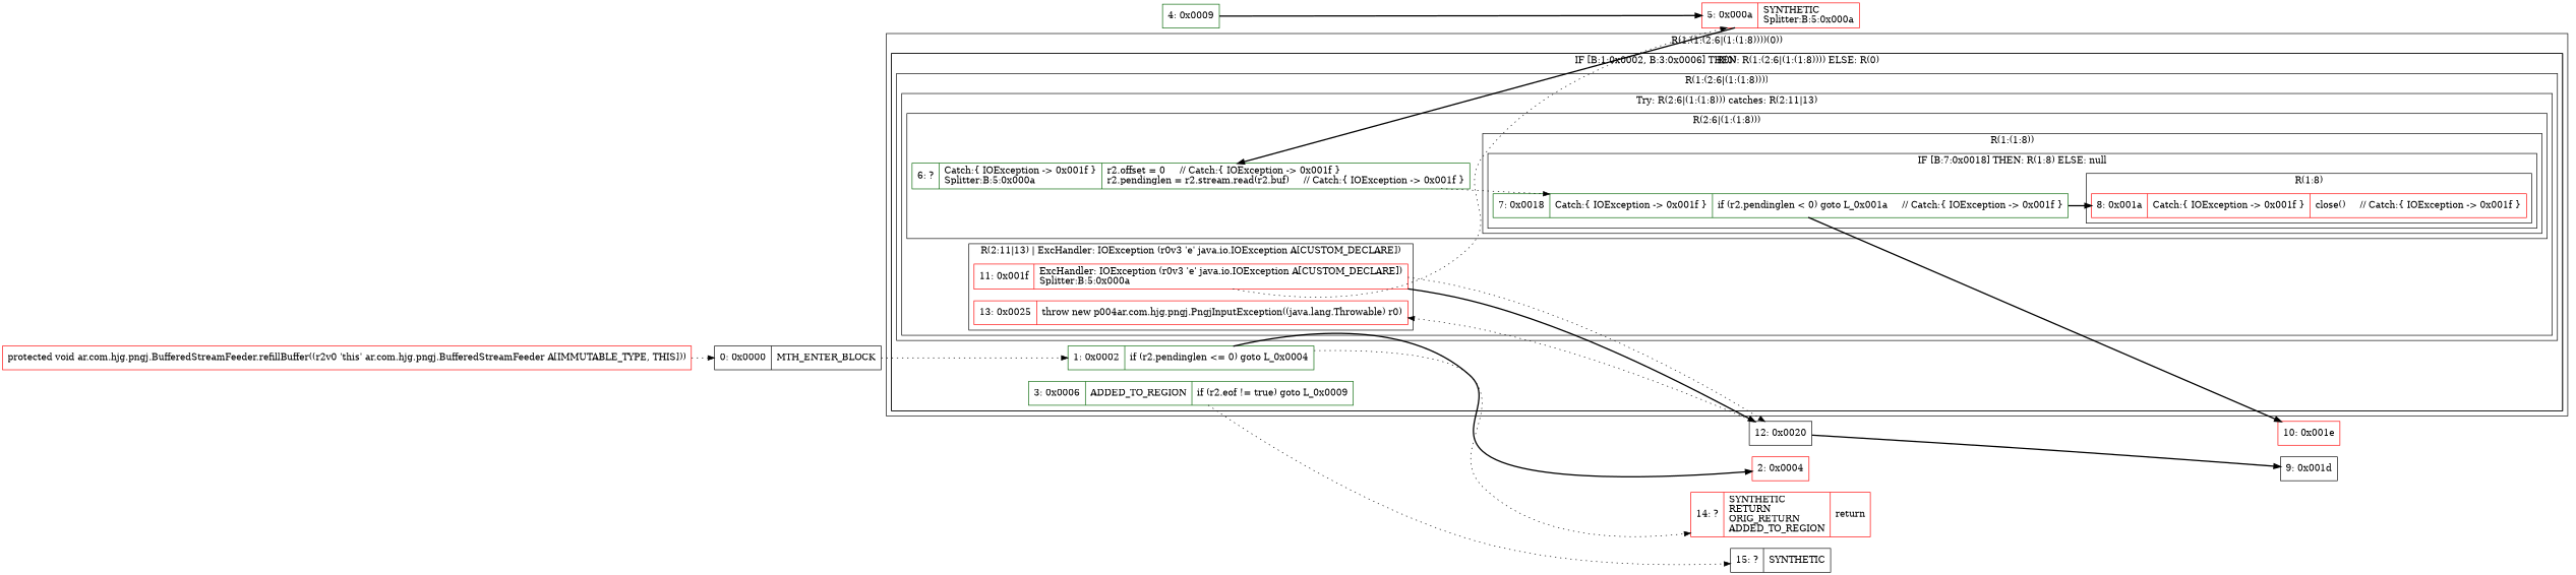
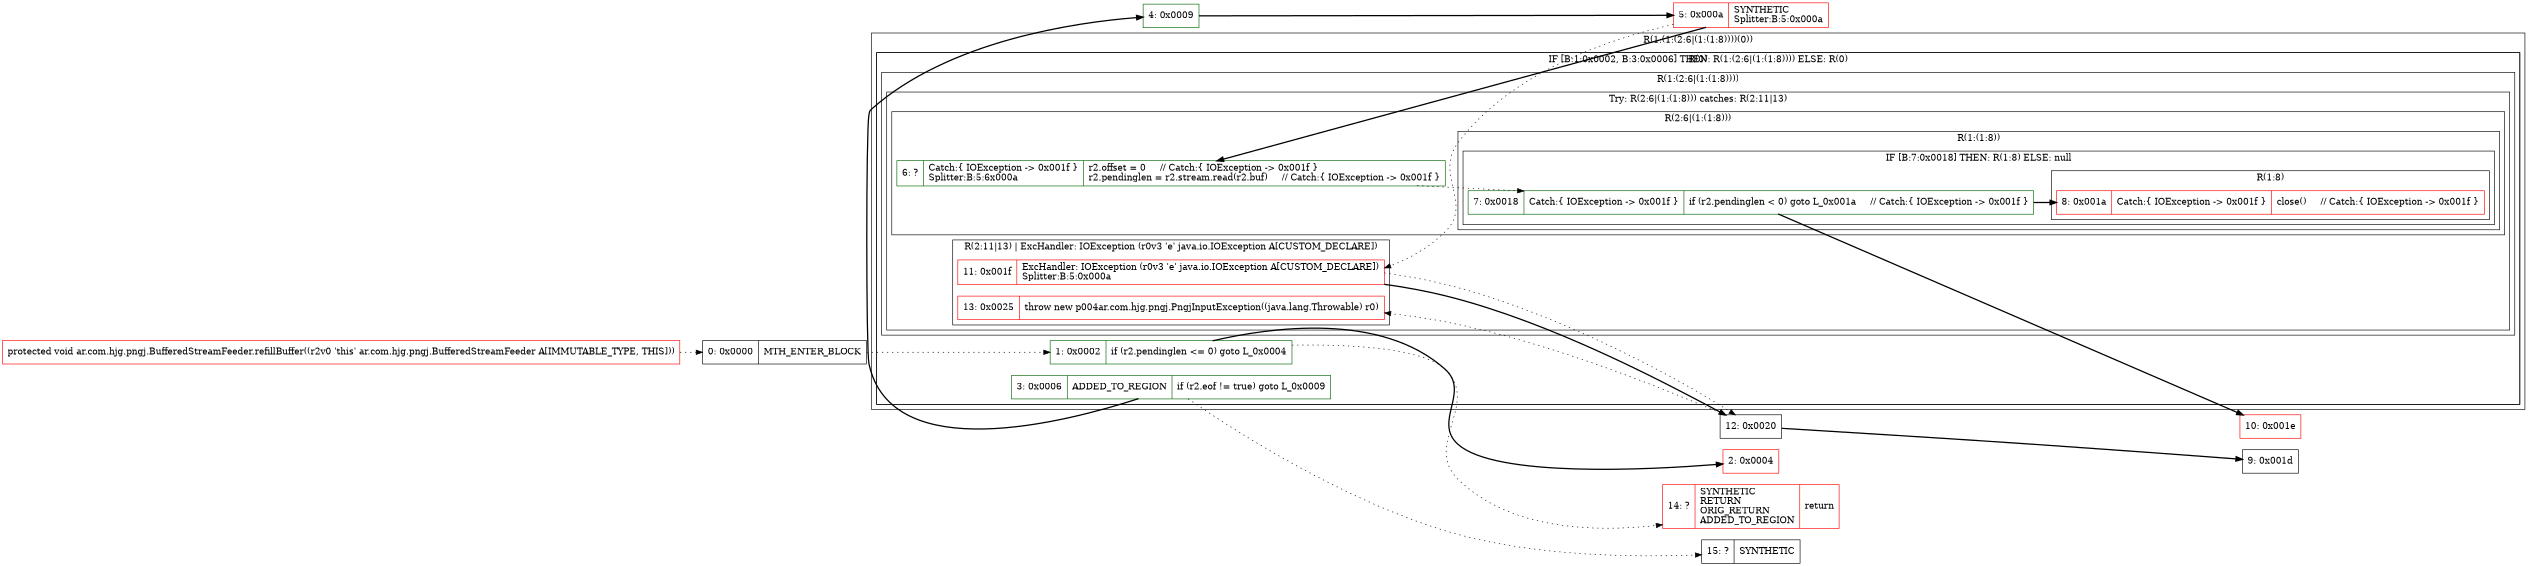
  digraph {
    rankdir=LR
    node [color=red shape=record]
    edge [style=bold]
    n1 [label="{8\:\ 0x001a|Catch:\{ IOException \-\> 0x001f \}\l|close()     \/\/ Catch:\{ IOException \-\> 0x001f \}\l}"]
    n2 [color=darkgreen label="{7\:\ 0x0018|Catch:\{ IOException \-\> 0x001f \}\l|if (r2.pendinglen \< 0) goto L_0x001a     \/\/ Catch:\{ IOException \-\> 0x001f \}\l}"]
-   n3 [color=darkgreen label="{6\:\ ?|Catch:\{ IOException \-\> 0x001f \}\lSplitter:B:5:0x000a\l|r2.offset = 0     \/\/ Catch:\{ IOException \-\> 0x001f \}\lr2.pendinglen = r2.stream.read(r2.buf)     \/\/ Catch:\{ IOException \-\> 0x001f \}\l}"]
+   n3 [color=darkgreen label="{6\:\ ?|Catch:\{ IOException \-\> 0x001f \}\lSplitter:B:5:6x000a\l|r2.offset = 0     \/\/ Catch:\{ IOException \-\> 0x001f \}\lr2.pendinglen = r2.stream.read(r2.buf)     \/\/ Catch:\{ IOException \-\> 0x001f \}\l}"]
    n4 [label="{11\:\ 0x001f|ExcHandler: IOException (r0v3 'e' java.io.IOException A[CUSTOM_DECLARE])\lSplitter:B:5:0x000a\l}"]
    n5 [label="{13\:\ 0x0025|throw new p004ar.com.hjg.pngj.PngjInputException((java.lang.Throwable) r0)\l}"]
    n6 [color=darkgreen label="{1\:\ 0x0002|if (r2.pendinglen \<= 0) goto L_0x0004\l}"]
    n7 [color=darkgreen label="{3\:\ 0x0006|ADDED_TO_REGION\l|if (r2.eof != true) goto L_0x0009\l}"]
    n8 [label="{10\:\ 0x001e}"]
    n9 [color=black label="{12\:\ 0x0020}"]
    n10 [label="{2\:\ 0x0004}"]
    n11 [label="{14\:\ ?|SYNTHETIC\lRETURN\lORIG_RETURN\lADDED_TO_REGION\l|return\l}"]
    n12 [color=darkgreen label="{4\:\ 0x0009}"]
    n13 [color=black label="{15\:\ ?|SYNTHETIC\l}"]
    n14 [label="{5\:\ 0x000a|SYNTHETIC\lSplitter:B:5:0x000a\l}"]
    n15 [color=black label="{9\:\ 0x001d}"]
    n16 [color=black label="{0\:\ 0x0000|MTH_ENTER_BLOCK\l}"]
    n17 [label="{protected void ar.com.hjg.pngj.BufferedStreamFeeder.refillBuffer((r2v0 'this' ar.com.hjg.pngj.BufferedStreamFeeder A[IMMUTABLE_TYPE, THIS])) }"]
    subgraph cluster_1 {
      label="R(1:(1:(2:6|(1:(1:8))))(0))"
      subgraph cluster_2 {
        label="IF [B:1:0x0002, B:3:0x0006] THEN: R(1:(2:6|(1:(1:8)))) ELSE: R(0)"
        n6
        n7
        subgraph cluster_3 {
          label="R(1:(2:6|(1:(1:8))))"
          subgraph cluster_4 {
            label="Try: R(2:6|(1:(1:8))) catches: R(2:11|13)"
            subgraph cluster_5 {
              label="R(2:6|(1:(1:8)))"
              n3
              subgraph cluster_6 {
                label="R(1:(1:8))"
                subgraph cluster_7 {
                  label="IF [B:7:0x0018] THEN: R(1:8) ELSE: null"
                  n2
                  subgraph cluster_8 {
                    label="R(1:8)"
                    n1
                  }
                }
              }
            }
            subgraph cluster_9 {
              label="R(2:11|13) | ExcHandler: IOException (r0v3 'e' java.io.IOException A[CUSTOM_DECLARE])\l"
              n4
              n5
            }
          }
        }
        subgraph cluster_10 {
          label="R(0)"
        }
      }
    }
    subgraph cluster_11 {
      label="R(2:11|13) | ExcHandler: IOException (r0v3 'e' java.io.IOException A[CUSTOM_DECLARE])\l"
    }
    n2 -> n1
    n2 -> n8
    n3 -> n2 [style=dotted]
    n4 -> n9
    n4 -> n9 [style=dotted]
    n6 -> n10
    n6 -> n11 [style=dotted]
+   n7 -> n12
    n7 -> n13 [style=dotted]
    n9 -> n5 [style=dotted]
    n9 -> n15
    n12 -> n14
    n14 -> n3
-   n4 -> n14 [style=dotted]
+   n14 -> n4 [style=dotted]
    n16 -> n6 [style=dotted]
    n17 -> n16 [style=dotted]
  }
